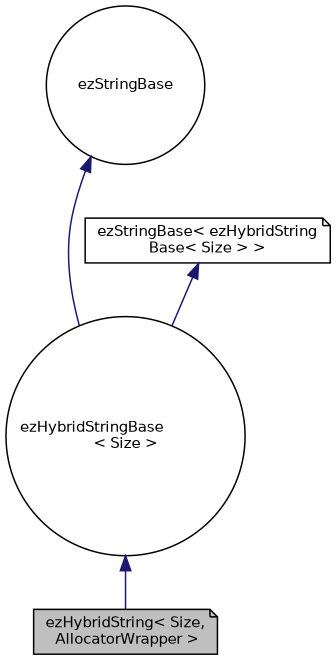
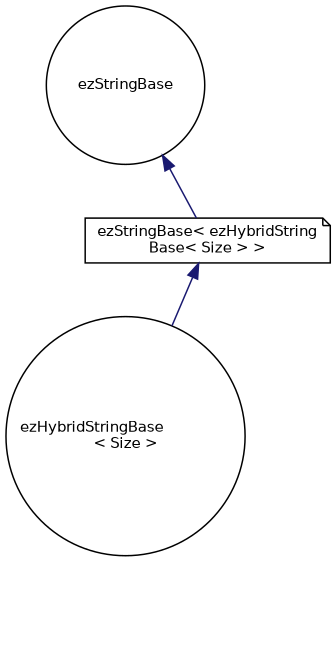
  digraph {
    node [color=black fillcolor=white fontname=Helvetica fontsize=10 shape=note style=filled]
    edge [color=midnightblue dir=back fontname=Helvetica fontsize=10 labelfontname=Helvetica labelfontsize=10 style=solid]
-   n1 [fillcolor=grey75 fontcolor=black height=0.2 label="ezHybridString\< Size,\l AllocatorWrapper \>" width=0.4]
    n2 [height=0.2 label="ezHybridStringBase\l\< Size \>" shape=circle width=0.4]
    n3 [height=0.2 label="ezStringBase\< ezHybridString\lBase\< Size \> \>" width=0.4]
    n4 [height=0.2 label=ezStringBase shape=circle width=0.4]
-   n2 -> n1
    n3 -> n2
-   n4 -> n2
+   n4 -> n3
  }
